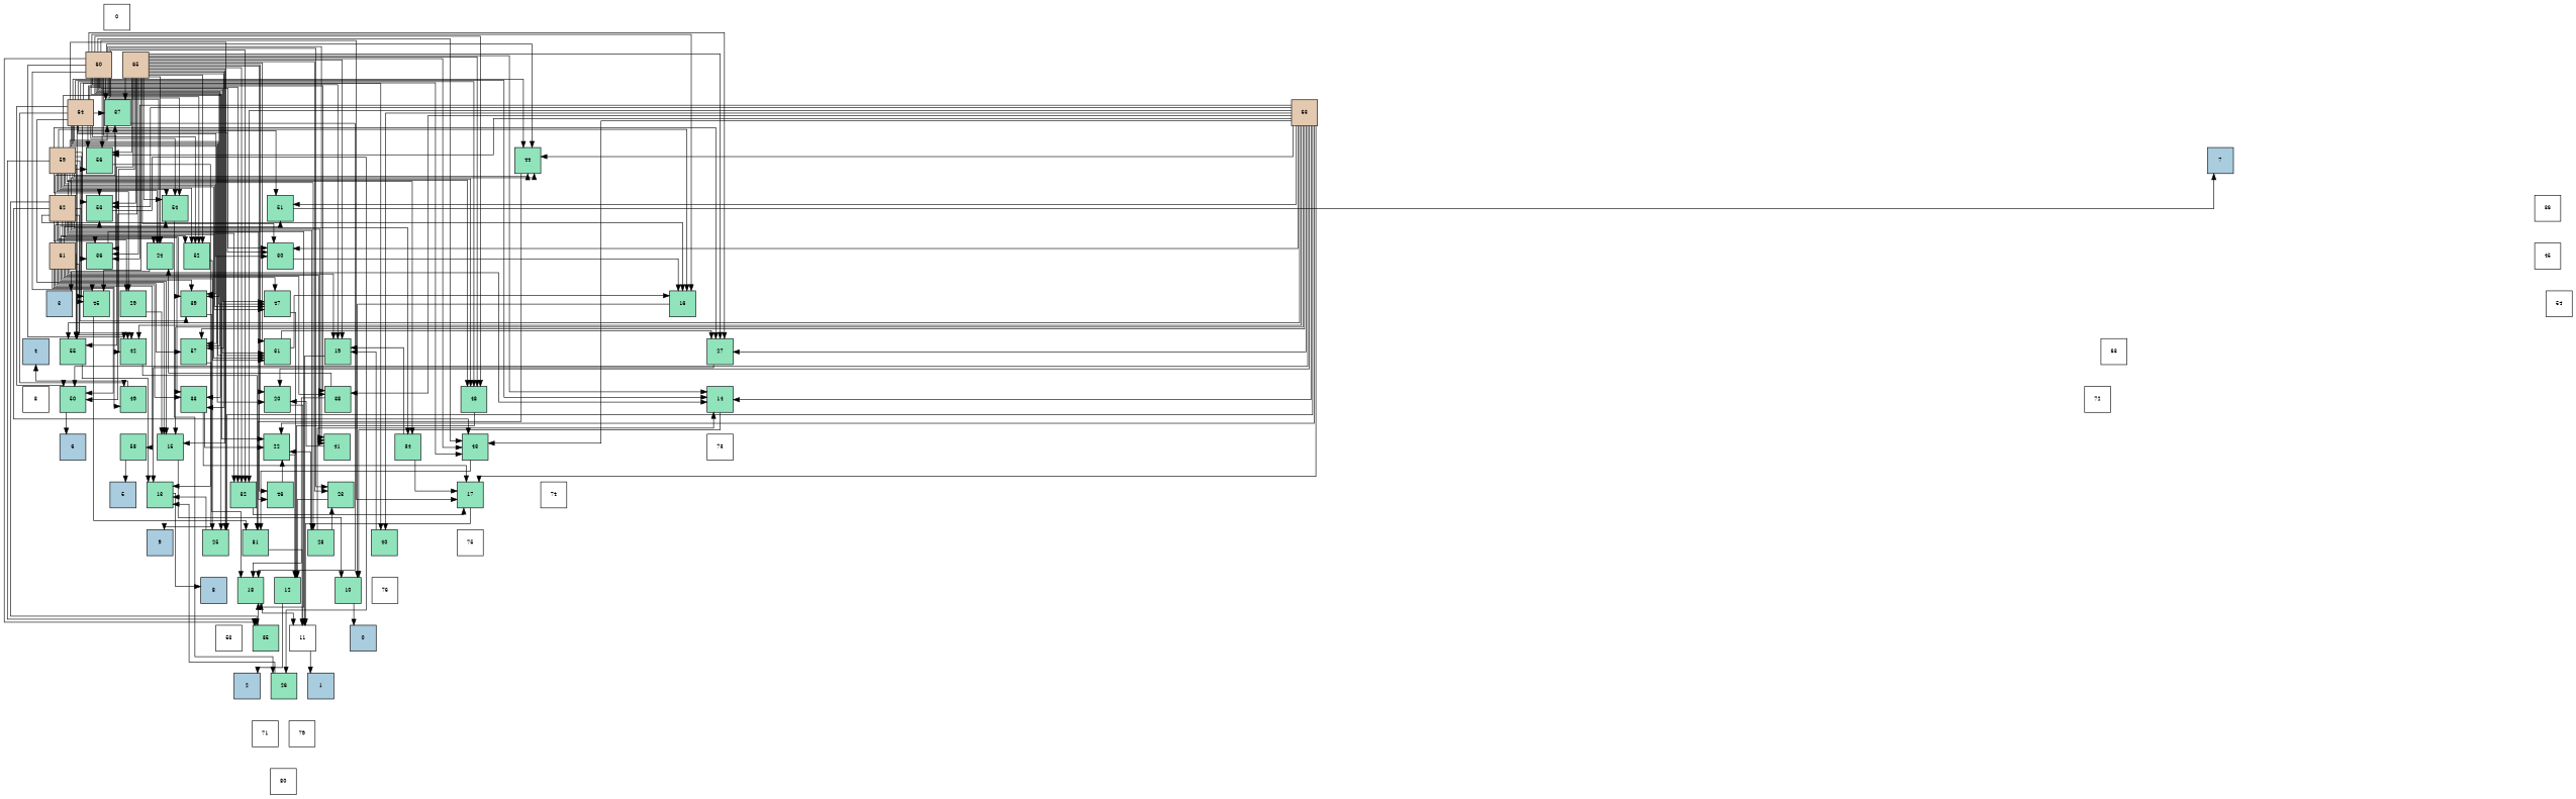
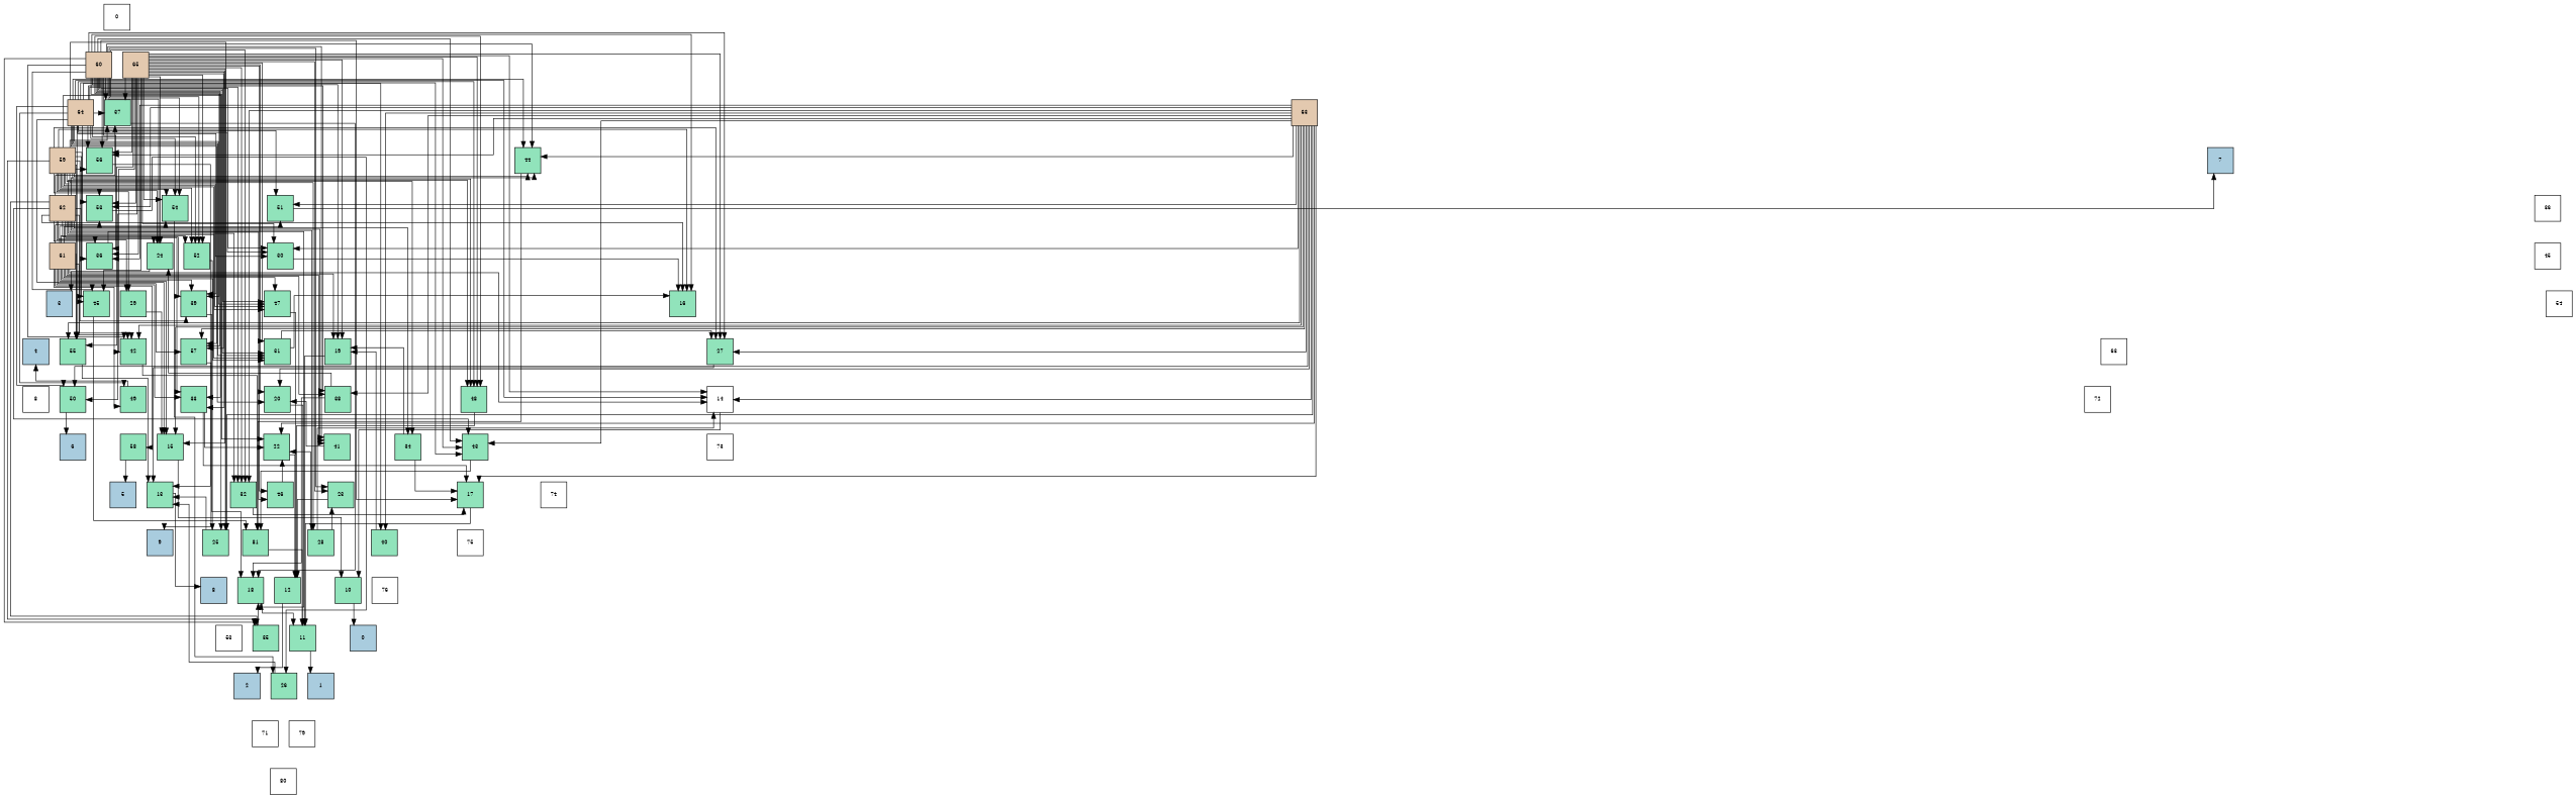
  digraph {
    rank=same
    rankdir=TB
    splines=ortho
    node [fillcolor="#91e3bb" fixedsize=true fontsize=8 shape=square style=filled]
    edge [constraint=false style=vis]
    n1 [fillcolor="#ffffff" label=0 width=0.6]
    n2 [fillcolor="#e3c9af" label=60 width=0.6]
    n3 [fillcolor="#e3c9af" label=65 width=0.6]
    n4 [fillcolor="#e3c9af" label=64 width=0.6]
    n5 [label=37 width=0.6]
    n6 [label=56 width=0.6]
    n7 [label=36 width=0.6]
    n8 [label=45 width=0.6]
    n9 [label=44 width=0.6]
    n10 [label=54 width=0.6]
    n11 [label=24 width=0.6]
    n12 [label=42 width=0.6]
    n13 [label=52 width=0.6]
    n14 [label=39 width=0.6]
    n15 [label=57 width=0.6]
    n16 [label=33 width=0.6]
    n17 [label=30 width=0.6]
    n18 [label=47 width=0.6]
    n19 [label=31 width=0.6]
    n20 [label=22 width=0.6]
    n21 [label=32 width=0.6]
    n22 [label=16 width=0.6]
    n23 [label=19 width=0.6]
    n24 [label=41 width=0.6]
    n25 [label=27 width=0.6]
    n26 [label=48 width=0.6]
    n27 [label=23 width=0.6]
    n28 [label=35 width=0.6]
    n29 [label=43 width=0.6]
    n30 [label=17 width=0.6]
    n31 [label=53 width=0.6]
    n32 [label=55 width=0.6]
    n33 [label=50 width=0.6]
    n34 [label=15 width=0.6]
    n35 [label=20 width=0.6]
    n36 [label=25 width=0.6]
-   n37 [label=14 width=0.6]
+   n37 [fillcolor="#ffffff" label=14 width=0.6]
    n38 [label=46 width=0.6]
    n39 [fillcolor="#e3c9af" label=63 width=0.6]
    n40 [fillcolor="#e3c9af" label=59 width=0.6]
    n41 [label=49 width=0.6]
    n42 [label=51 width=0.6]
    n43 [label=38 width=0.6]
    n44 [label=40 width=0.6]
    n45 [label=18 width=0.6]
    n46 [label=13 width=0.6]
    n47 [label=29 width=0.6]
    n48 [label=81 width=0.6]
    n49 [label=26 width=0.6]
    n50 [fillcolor="#a9ccde" label=3 width=0.6]
    n51 [fillcolor="#a9ccde" label=9 width=0.6]
    n52 [label=12 width=0.6]
    n53 [label=10 width=0.6]
-   n54 [fillcolor="#ffffff" label=11 width=0.6]
+   n54 [label=11 width=0.6]
    n55 [label=34 width=0.6]
    n56 [label=28 width=0.6]
    n57 [fillcolor="#a9ccde" label=2 width=0.6]
    n58 [fillcolor="#ffffff" label=74 width=0.6]
    n59 [fillcolor="#ffffff" label=75 width=0.6]
    n60 [fillcolor="#e3c9af" label=62 width=0.6]
    n61 [label=58 width=0.6]
    n62 [fillcolor="#a9ccde" label=6 width=0.6]
    n63 [fillcolor="#a9ccde" label=4 width=0.6]
    n64 [fillcolor="#a9ccde" label=7 width=0.6]
    n65 [fillcolor="#a9ccde" label=8 width=0.6]
    n66 [fillcolor="#ffffff" label=73 width=0.6]
    n67 [fillcolor="#ffffff" label=76 width=0.6]
    n68 [fillcolor="#e3c9af" label=61 width=0.6]
    n69 [fillcolor="#a9ccde" label=5 width=0.6]
    n70 [fillcolor="#ffffff" label=8 width=0.6]
    n71 [fillcolor="#ffffff" label=53 width=0.6]
    n72 [fillcolor="#ffffff" label=71 width=0.6]
    n73 [fillcolor="#ffffff" label=79 width=0.6]
    n74 [fillcolor="#ffffff" label=36 width=0.6]
    n75 [fillcolor="#ffffff" label=45 width=0.6]
    n76 [fillcolor="#a9ccde" label=0 width=0.6]
    n77 [fillcolor="#ffffff" label=54 width=0.6]
    n78 [fillcolor="#a9ccde" label=1 width=0.6]
    n79 [fillcolor="#ffffff" label=63 width=0.6]
    n80 [fillcolor="#ffffff" label=72 width=0.6]
    n81 [fillcolor="#ffffff" label=80 width=0.6]
    n1 -> n2 [constraint=true style=invis]
    n1 -> n3 [constraint=true style=invis]
    n2 -> n4 [constraint=true style=invis]
    n2 -> n5
    n2 -> n5 [constraint=true style=invis]
    n2 -> n6
    n2 -> n7
    n2 -> n8
    n2 -> n9
    n2 -> n10
    n2 -> n11
    n2 -> n12
    n2 -> n13
    n2 -> n14
    n2 -> n15
    n2 -> n16
    n2 -> n17
    n2 -> n18
    n2 -> n19
    n2 -> n20
    n2 -> n21
    n2 -> n22
    n2 -> n23
    n2 -> n24
    n2 -> n25
    n2 -> n26
    n2 -> n27
    n2 -> n28
    n2 -> n29
    n2 -> n30
    n3 -> n5
    n3 -> n5 [constraint=true style=invis]
    n3 -> n6
    n3 -> n7
    n3 -> n8
    n3 -> n10
    n3 -> n11
    n3 -> n12
    n3 -> n13
    n3 -> n15
    n3 -> n16
    n3 -> n17
    n3 -> n19
    n3 -> n21
    n3 -> n23
    n3 -> n25
    n3 -> n26
    n3 -> n27
    n3 -> n29
    n3 -> n31
    n3 -> n32
    n3 -> n33
    n3 -> n34
    n3 -> n35
    n3 -> n36
    n3 -> n37
    n3 -> n38
    n3 -> n39 [constraint=true style=invis]
    n4 -> n5
    n4 -> n6
    n4 -> n6 [constraint=true style=invis]
    n4 -> n9
    n4 -> n10
    n4 -> n13
    n4 -> n14
    n4 -> n15
    n4 -> n17
    n4 -> n18
    n4 -> n19
    n4 -> n21
    n4 -> n26
    n4 -> n29
    n4 -> n31
    n4 -> n32
    n4 -> n33
    n4 -> n34
    n4 -> n35
    n4 -> n36
    n4 -> n37
    n4 -> n40 [constraint=true style=invis]
    n4 -> n41
    n4 -> n42
    n4 -> n43
    n4 -> n44
    n5 -> n6 [constraint=true style=invis]
    n5 -> n9 [constraint=true style=invis]
    n5 -> n45
    n6 -> n10 [constraint=true style=invis]
    n6 -> n31 [constraint=true style=invis]
    n6 -> n46
    n7 -> n8 [constraint=true style=invis]
    n7 -> n45
    n7 -> n47 [constraint=true style=invis]
    n8 -> n12 [constraint=true style=invis]
    n8 -> n32 [constraint=true style=invis]
    n8 -> n48
    n9 -> n10 [constraint=true style=invis]
    n9 -> n42 [constraint=true style=invis]
    n9 -> n48
    n10 -> n11 [constraint=true style=invis]
    n10 -> n13 [constraint=true style=invis]
    n10 -> n49
    n11 -> n14 [constraint=true style=invis]
    n11 -> n47 [constraint=true style=invis]
    n11 -> n50
    n12 -> n16 [constraint=true style=invis]
    n12 -> n41 [constraint=true style=invis]
    n12 -> n48
    n13 -> n14 [constraint=true style=invis]
    n13 -> n18 [constraint=true style=invis]
    n13 -> n36
    n14 -> n15 [constraint=true style=invis]
    n14 -> n19 [constraint=true style=invis]
    n14 -> n45
    n15 -> n16 [constraint=true style=invis]
    n15 -> n35 [constraint=true style=invis]
    n15 -> n51
    n16 -> n20
    n16 -> n20 [constraint=true style=invis]
    n16 -> n30
    n16 -> n34 [constraint=true style=invis]
    n17 -> n18 [constraint=true style=invis]
    n17 -> n22
    n17 -> n22 [constraint=true style=invis]
    n18 -> n19 [constraint=true style=invis]
    n18 -> n23 [constraint=true style=invis]
    n18 -> n52
    n19 -> n22
    n19 -> n25
    n19 -> n35 [constraint=true style=invis]
    n19 -> n43 [constraint=true style=invis]
    n20 -> n21 [constraint=true style=invis]
    n20 -> n38 [constraint=true style=invis]
    n20 -> n52
    n21 -> n30
    n21 -> n36 [constraint=true style=invis]
    n21 -> n48 [constraint=true style=invis]
    n22 -> n23 [constraint=true style=invis]
    n22 -> n25 [constraint=true style=invis]
-   n22 -> n53
    n23 -> n26 [constraint=true style=invis]
    n23 -> n43 [constraint=true style=invis]
    n23 -> n54
    n24 -> n27 [constraint=true style=invis]
    n24 -> n35
    n24 -> n38 [constraint=true style=invis]
    n25 -> n26 [constraint=true style=invis]
    n25 -> n37 [constraint=true style=invis]
    n25 -> n46
    n26 -> n29 [constraint=true style=invis]
    n26 -> n52
    n26 -> n55 [constraint=true style=invis]
    n27 -> n44 [constraint=true style=invis]
    n27 -> n52
    n27 -> n56 [constraint=true style=invis]
    n28 -> n45
    n28 -> n49 [constraint=true style=invis]
    n28 -> n57 [constraint=true style=invis]
    n29 -> n30 [constraint=true style=invis]
    n29 -> n48
    n29 -> n58 [constraint=true style=invis]
    n30 -> n44 [constraint=true style=invis]
    n30 -> n54
    n30 -> n59 [constraint=true style=invis]
    n31 -> n7 [constraint=true style=invis]
    n31 -> n11 [constraint=true style=invis]
    n31 -> n49
    n32 -> n33 [constraint=true style=invis]
    n32 -> n41 [constraint=true style=invis]
    n32 -> n46
    n33 -> n61 [constraint=true style=invis]
    n33 -> n62
    n33 -> n62 [constraint=true style=invis]
    n34 -> n21 [constraint=true style=invis]
    n34 -> n46 [constraint=true style=invis]
    n34 -> n53
    n35 -> n20 [constraint=true style=invis]
    n35 -> n24 [constraint=true style=invis]
    n35 -> n54
    n36 -> n45 [constraint=true style=invis]
    n36 -> n46
    n36 -> n65 [constraint=true style=invis]
    n37 -> n29 [constraint=true style=invis]
    n37 -> n53
    n37 -> n66 [constraint=true style=invis]
    n38 -> n20
    n38 -> n48 [constraint=true style=invis]
    n38 -> n56 [constraint=true style=invis]
    n39 -> n6
    n39 -> n7
    n39 -> n9
    n39 -> n9 [constraint=true style=invis]
    n39 -> n12
    n39 -> n15
    n39 -> n17
    n39 -> n20
    n39 -> n21
    n39 -> n25
    n39 -> n29
    n39 -> n30
    n39 -> n31
    n39 -> n32
    n39 -> n33
    n39 -> n34
    n39 -> n35
    n39 -> n36
    n39 -> n37
    n39 -> n42
    n39 -> n43
    n39 -> n44
    n39 -> n64 [constraint=true style=invis]
    n40 -> n5
    n40 -> n6
    n40 -> n7
    n40 -> n8
    n40 -> n9
    n40 -> n10
    n40 -> n11
    n40 -> n13
    n40 -> n14
    n40 -> n17
    n40 -> n18
    n40 -> n19
    n40 -> n22
    n40 -> n25
    n40 -> n26
    n40 -> n28
    n40 -> n31
    n40 -> n31 [constraint=true style=invis]
    n40 -> n32
    n40 -> n36
    n40 -> n47
    n40 -> n55
    n40 -> n56
    n40 -> n60 [constraint=true style=invis]
    n41 -> n34 [constraint=true style=invis]
    n41 -> n61 [constraint=true style=invis]
    n41 -> n63
    n42 -> n13 [constraint=true style=invis]
    n42 -> n17 [constraint=true style=invis]
    n42 -> n64
    n43 -> n11
    n43 -> n24 [constraint=true style=invis]
    n43 -> n45
    n43 -> n55 [constraint=true style=invis]
    n44 -> n23
    n44 -> n53 [constraint=true style=invis]
    n44 -> n67 [constraint=true style=invis]
    n45 -> n28 [constraint=true style=invis]
    n45 -> n54
    n45 -> n71 [constraint=true style=invis]
    n46 -> n36 [constraint=true style=invis]
    n46 -> n51 [constraint=true style=invis]
    n46 -> n65
    n47 -> n12 [constraint=true style=invis]
    n47 -> n15 [constraint=true style=invis]
    n47 -> n34
    n48 -> n45 [constraint=true style=invis]
    n48 -> n52 [constraint=true style=invis]
    n48 -> n54
    n49 -> n46
    n49 -> n72 [constraint=true style=invis]
    n49 -> n73 [constraint=true style=invis]
    n50 -> n32 [constraint=true style=invis]
    n50 -> n63 [constraint=true style=invis]
    n51 -> n65 [constraint=true style=invis]
    n52 -> n28 [constraint=true style=invis]
    n52 -> n54 [constraint=true style=invis]
    n52 -> n57
    n53 -> n54 [constraint=true style=invis]
    n53 -> n76
    n53 -> n76 [constraint=true style=invis]
    n54 -> n49 [constraint=true style=invis]
    n54 -> n78
    n54 -> n78 [constraint=true style=invis]
    n55 -> n23
    n55 -> n27 [constraint=true style=invis]
    n55 -> n30
    n55 -> n30 [constraint=true style=invis]
    n56 -> n20
    n56 -> n27
    n56 -> n37
    n56 -> n52 [constraint=true style=invis]
    n56 -> n53 [constraint=true style=invis]
    n57 -> n72 [constraint=true style=invis]
    n58 -> n59 [constraint=true style=invis]
    n59 -> n67 [constraint=true style=invis]
    n60 -> n5
    n60 -> n7
    n60 -> n7 [constraint=true style=invis]
    n60 -> n8
    n60 -> n9
    n60 -> n11
    n60 -> n12
    n60 -> n14
    n60 -> n16
    n60 -> n18
    n60 -> n21
    n60 -> n22
    n60 -> n24
    n60 -> n26
    n60 -> n28
    n60 -> n29
    n60 -> n38
    n60 -> n47
    n60 -> n55
    n60 -> n56
    n60 -> n68 [constraint=true style=invis]
    n61 -> n46 [constraint=true style=invis]
    n61 -> n69
    n61 -> n69 [constraint=true style=invis]
    n62 -> n69 [constraint=true style=invis]
    n63 -> n33 [constraint=true style=invis]
    n63 -> n70 [constraint=true style=invis]
    n64 -> n42 [constraint=true style=invis]
    n64 -> n74 [constraint=true style=invis]
    n65 -> n71 [constraint=true style=invis]
    n66 -> n58 [constraint=true style=invis]
    n67 -> n76 [constraint=true style=invis]
    n68 -> n8 [constraint=true style=invis]
    n68 -> n10
    n68 -> n12
    n68 -> n13
    n68 -> n14
    n68 -> n15
    n68 -> n16
    n68 -> n18
    n68 -> n19
    n68 -> n23
    n68 -> n24
    n68 -> n31
    n68 -> n32
-   n68 -> n33
    n68 -> n34
    n68 -> n37
    n68 -> n41
    n68 -> n42
    n68 -> n43
    n68 -> n50 [constraint=true style=invis]
    n68 -> n61
    n69 -> n51 [constraint=true style=invis]
    n70 -> n62 [constraint=true style=invis]
    n71 -> n57 [constraint=true style=invis]
    n72 -> n81 [constraint=true style=invis]
    n73 -> n81 [constraint=true style=invis]
    n74 -> n17 [constraint=true style=invis]
    n74 -> n75 [constraint=true style=invis]
    n75 -> n22 [constraint=true style=invis]
    n75 -> n77 [constraint=true style=invis]
    n76 -> n78 [constraint=true style=invis]
    n77 -> n25 [constraint=true style=invis]
    n77 -> n79 [constraint=true style=invis]
    n78 -> n73 [constraint=true style=invis]
    n79 -> n37 [constraint=true style=invis]
    n79 -> n80 [constraint=true style=invis]
    n80 -> n66 [constraint=true style=invis]
  }
